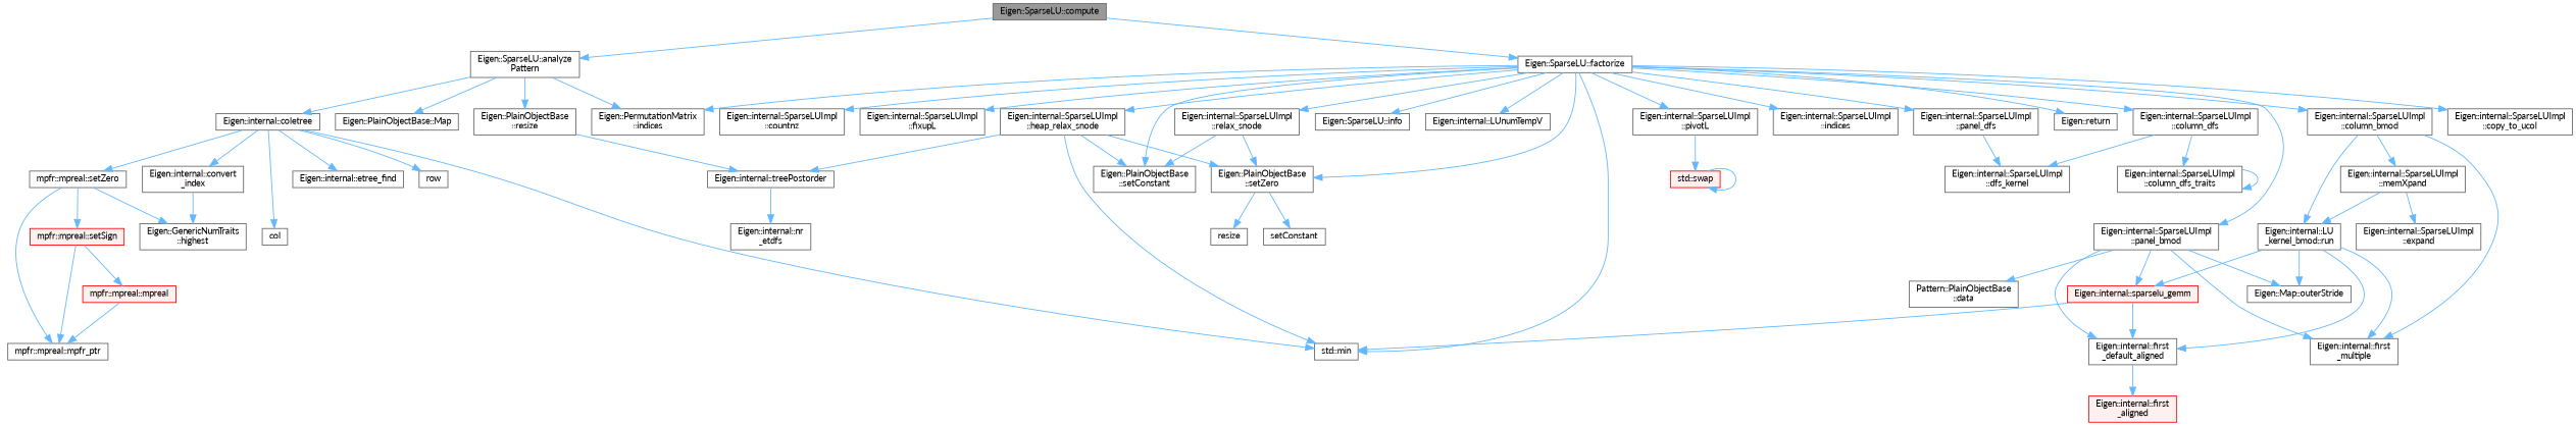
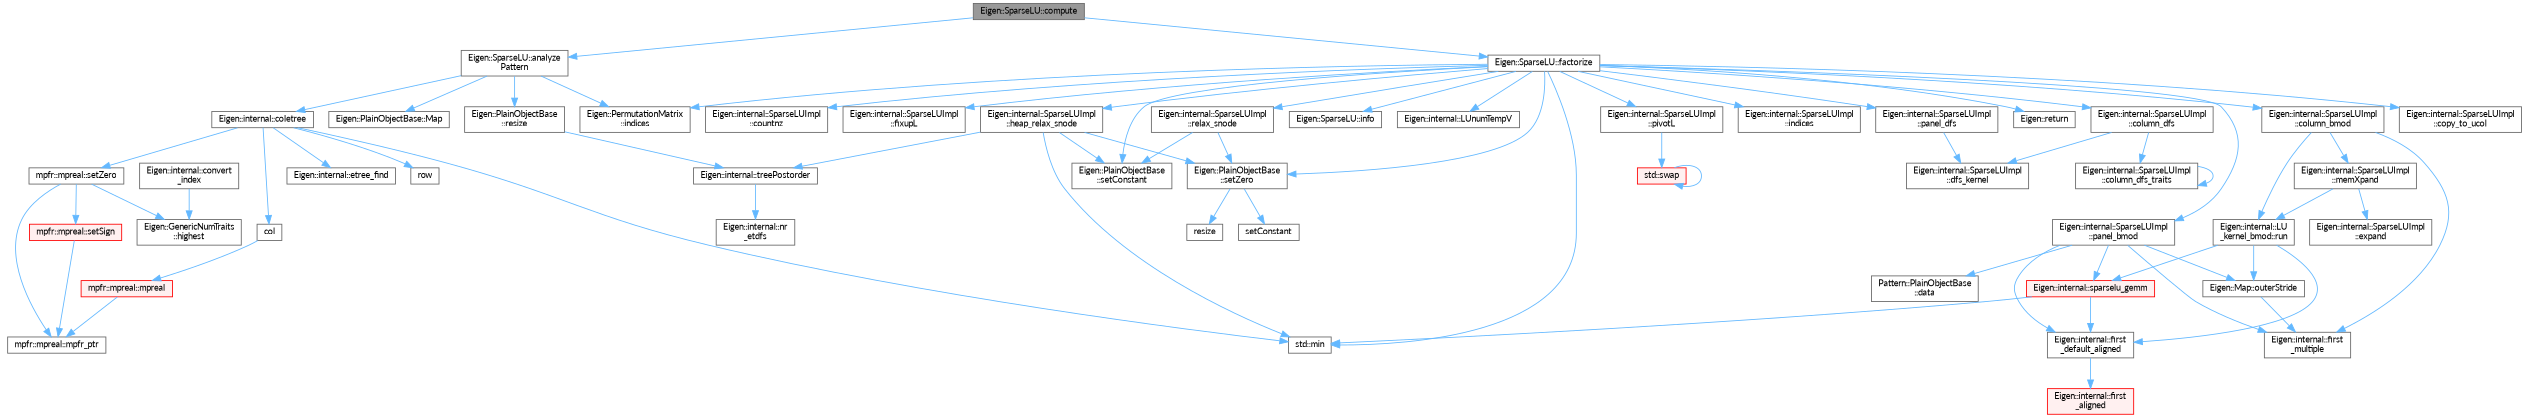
  digraph {
    fontname=Lato
    rankdir=TB
    node [color=grey40 fillcolor=white fontname=Lato fontsize=10 shape=box style=filled]
    edge [color=steelblue1 fontname=Lato fontsize=10 labelfontname=Helvetica labelfontsize=10 style=solid]
    n1 [color=gray40 fillcolor=grey60 fontcolor=black height=0.2 label="Eigen::SparseLU::compute" width=0.4]
    n2 [height=0.2 label="Eigen::SparseLU::analyze\lPattern" width=0.4]
    n3 [height=0.2 label="Eigen::SparseLU::factorize" width=0.4]
    n4 [height=0.2 label="Eigen::internal::coletree" width=0.4]
    n5 [height=0.2 label="Eigen::PlainObjectBase::Map" width=0.4]
    n6 [height=0.2 label="Eigen::PermutationMatrix\l::indices" width=0.4]
    n7 [height=0.2 label="Eigen::PlainObjectBase\l::resize" width=0.4]
    n8 [height=0.2 label="std::min" width=0.4]
    n9 [height=0.2 label="Eigen::internal::SparseLUImpl\l::column_bmod" width=0.4]
    n10 [height=0.2 label="Eigen::internal::SparseLUImpl\l::column_dfs" width=0.4]
    n11 [height=0.2 label="Eigen::internal::SparseLUImpl\l::copy_to_ucol" width=0.4]
    n12 [height=0.2 label="Eigen::internal::SparseLUImpl\l::countnz" width=0.4]
    n13 [height=0.2 label="Eigen::internal::SparseLUImpl\l::fixupL" width=0.4]
    n14 [height=0.2 label="Eigen::internal::SparseLUImpl\l::heap_relax_snode" width=0.4]
    n15 [height=0.2 label="Eigen::PlainObjectBase\l::setConstant" width=0.4]
    n16 [height=0.2 label="Eigen::PlainObjectBase\l::setZero" width=0.4]
    n17 [height=0.2 label="Eigen::SparseLU::info" width=0.4]
    n18 [height=0.2 label="Eigen::internal::LUnumTempV" width=0.4]
    n19 [height=0.2 label="Eigen::internal::SparseLUImpl\l::panel_bmod" width=0.4]
    n20 [height=0.2 label="Eigen::internal::SparseLUImpl\l::panel_dfs" width=0.4]
    n21 [height=0.2 label="Eigen::internal::SparseLUImpl\l::pivotL" width=0.4]
    n22 [height=0.2 label="Eigen::internal::SparseLUImpl\l::indices" width=0.4]
    n23 [height=0.2 label="Eigen::internal::SparseLUImpl\l::relax_snode" width=0.4]
    n24 [height=0.2 label="Eigen::return" width=0.4]
    n25 [height=0.2 label=col width=0.4]
    n26 [height=0.2 label="Eigen::internal::convert\l_index" width=0.4]
    n27 [height=0.2 label="Eigen::internal::etree_find" width=0.4]
    n28 [height=0.2 label=row width=0.4]
    n29 [height=0.2 label="mpfr::mpreal::setZero" width=0.4]
    n30 [height=0.2 label="Eigen::internal::treePostorder" width=0.4]
    n31 [height=0.2 label="Eigen::internal::nr\l_etdfs" width=0.4]
    n32 [height=0.2 label="Eigen::GenericNumTraits\l::highest" width=0.4]
    n33 [height=0.2 label="mpfr::mpreal::mpfr_ptr" width=0.4]
    n34 [color=red fillcolor="#FFF0F0" height=0.2 label="mpfr::mpreal::setSign" width=0.4]
    n35 [color=red fillcolor="#FFF0F0" height=0.2 label="mpfr::mpreal::mpreal" width=0.4]
    n36 [height=0.2 label="Eigen::internal::first\l_multiple" width=0.4]
    n37 [height=0.2 label="Eigen::internal::SparseLUImpl\l::memXpand" width=0.4]
    n38 [height=0.2 label="Eigen::internal::LU\l_kernel_bmod::run" width=0.4]
    n39 [height=0.2 label="Eigen::internal::SparseLUImpl\l::column_dfs_traits" width=0.4]
    n40 [height=0.2 label="Eigen::internal::SparseLUImpl\l::dfs_kernel" width=0.4]
    n41 [height=0.2 label=resize width=0.4]
    n42 [height=0.2 label=setConstant width=0.4]
    n43 [height=0.2 label="Eigen::internal::first\l_default_aligned" width=0.4]
    n44 [height=0.2 label="Eigen::Map::outerStride" width=0.4]
    n45 [color=red fillcolor="#FFF0F0" height=0.2 label="Eigen::internal::sparselu_gemm" width=0.4]
    n46 [height=0.2 label="Pattern::PlainObjectBase\l::data" width=0.4]
    n47 [color=red fillcolor="#FFF0F0" height=0.2 label="std::swap" width=0.4]
    n48 [height=0.2 label="Eigen::internal::SparseLUImpl\l::expand" width=0.4]
    n49 [color=red fillcolor="#FFF0F0" height=0.2 label="Eigen::internal::first\l_aligned" width=0.4]
    n1 -> n2
    n1 -> n3
    n2 -> n4
    n2 -> n5
    n2 -> n6
    n2 -> n7
    n3 -> n6
    n3 -> n8
    n3 -> n9
    n3 -> n10
    n3 -> n11
    n3 -> n12
    n3 -> n13
    n3 -> n14
    n3 -> n15
    n3 -> n16
    n3 -> n17
    n3 -> n18
    n3 -> n19
    n3 -> n20
    n3 -> n21
    n3 -> n22
    n3 -> n23
    n3 -> n24
    n4 -> n8
    n4 -> n25
-   n4 -> n26
    n4 -> n27
    n4 -> n28
    n4 -> n29
    n7 -> n30
    n9 -> n36
    n9 -> n37
    n9 -> n38
    n10 -> n39
    n10 -> n40
    n14 -> n8
    n14 -> n15
    n14 -> n16
    n14 -> n30
    n16 -> n41
    n16 -> n42
    n19 -> n36
    n19 -> n43
    n19 -> n44
    n19 -> n45
    n19 -> n46
    n20 -> n40
    n21 -> n47
    n23 -> n15
    n23 -> n16
    n26 -> n32
    n29 -> n32
    n29 -> n33
    n29 -> n34
    n30 -> n31
    n34 -> n33
-   n34 -> n35
+   n25 -> n35
    n35 -> n33
    n37 -> n38
    n37 -> n48
-   n38 -> n36
+   n44 -> n36
    n38 -> n43
    n38 -> n44
    n38 -> n45
    n39 -> n39
    n43 -> n49
    n45 -> n8
    n45 -> n43
    n47 -> n47
  }
